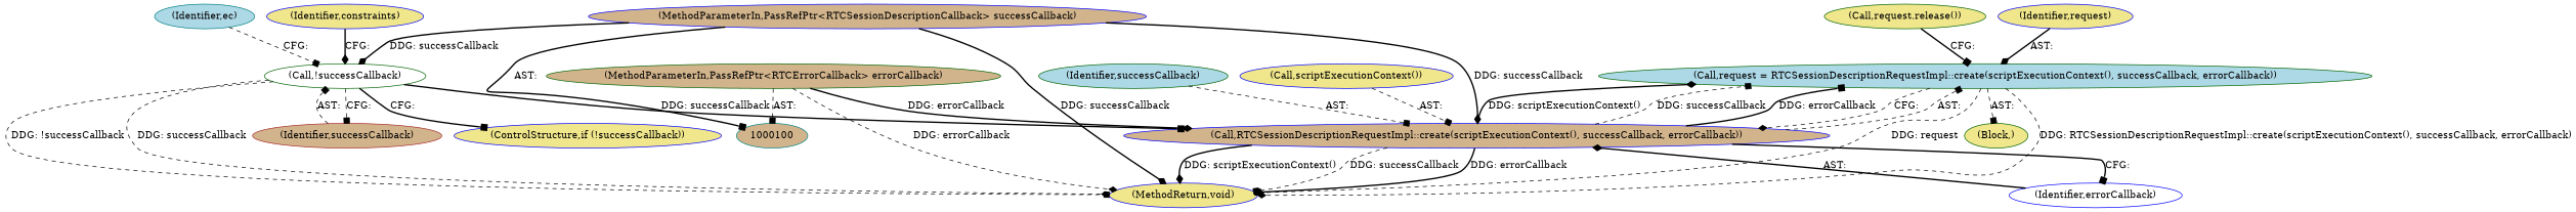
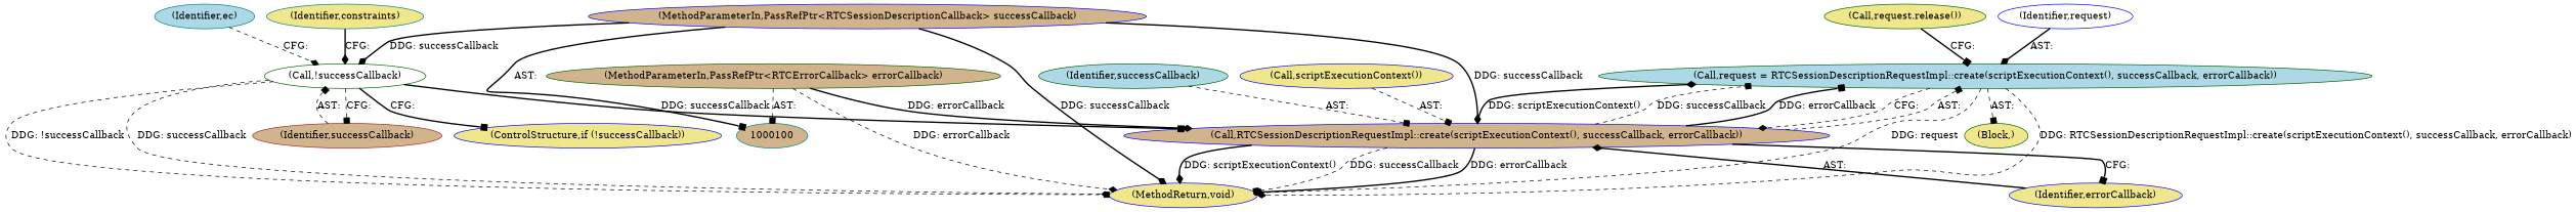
  digraph {
    node [color=blue fillcolor=khaki style=filled]
    edge [arrowhead=box style=dashed]
    n1 [color=darkgreen fillcolor=lightblue label="(Call,request = RTCSessionDescriptionRequestImpl::create(scriptExecutionContext(), successCallback, errorCallback))"]
    n2 [fillcolor=tan label="(Call,RTCSessionDescriptionRequestImpl::create(scriptExecutionContext(), successCallback, errorCallback))"]
    n3 [label="(MethodReturn,void)"]
    n4 [color=darkgreen label="(Block,)"]
-   n5 [fillcolor=white label="(Identifier,errorCallback)"]
+   n5 [label="(Identifier,errorCallback)"]
    n6 [color=darkgreen fillcolor=white label="(Call,!successCallback)"]
    n7 [label="(ControlStructure,if (!successCallback))"]
    n8 [color=brown fillcolor=tan label="(Identifier,successCallback)"]
    n9 [fillcolor=tan label="(MethodParameterIn,PassRefPtr<RTCSessionDescriptionCallback> successCallback)"]
    1000100 [color=teal fillcolor=tan]
    n11 [color=darkgreen fillcolor=tan label="(MethodParameterIn,PassRefPtr<RTCErrorCallback> errorCallback)"]
    n12 [color=teal fillcolor=lightblue label="(Identifier,ec)"]
-   n13 [label="(Identifier,constraints)"]
+   n13 [color=teal label="(Identifier,constraints)"]
    n14 [color=darkgreen label="(Call,request.release())"]
    n15 [color=darkgreen fillcolor=lightblue label="(Identifier,successCallback)"]
-   n16 [label="(Identifier,request)"]
+   n16 [fillcolor=white label="(Identifier,request)"]
    n17 [label="(Call,scriptExecutionContext())"]
    n1 -> n2 [arrowhead=diamond label="CFG: "]
    n1 -> n3 [arrowhead=diamond label="DDG: RTCSessionDescriptionRequestImpl::create(scriptExecutionContext(), successCallback, errorCallback)"]
    n1 -> n3 [arrowhead=diamond label="DDG: request"]
    n1 -> n4 [label="AST: "]
    n2 -> n1 [label="AST: "]
    n2 -> n1 [arrowhead=diamond label="DDG: scriptExecutionContext()" style=bold]
    n2 -> n1 [label="DDG: successCallback"]
    n2 -> n1 [label="DDG: errorCallback" style=bold]
    n2 -> n3 [label="DDG: errorCallback" style=bold]
    n2 -> n3 [arrowhead=diamond label="DDG: scriptExecutionContext()" style=bold]
    n2 -> n3 [label="DDG: successCallback"]
    n2 -> n5 [label="CFG: " style=bold]
    n5 -> n2 [arrowhead=diamond label="AST: " style=bold]
    n6 -> n2 [label="DDG: successCallback" style=bold]
    n6 -> n3 [arrowhead=diamond label="DDG: successCallback"]
    n6 -> n3 [label="DDG: !successCallback"]
    n6 -> n7 [label="CFG: " style=bold]
    n6 -> n8 [label="CFG: "]
    n8 -> n6 [label="AST: "]
    n9 -> n2 [arrowhead=diamond label="DDG: successCallback" style=bold]
    n9 -> n3 [arrowhead=diamond label="DDG: successCallback" style=bold]
    n9 -> n6 [arrowhead=diamond label="DDG: successCallback" style=bold]
    n9 -> 1000100 [label="AST: " style=bold]
    n11 -> n2 [arrowhead=diamond label="DDG: errorCallback" style=bold]
    n11 -> n3 [arrowhead=diamond label="DDG: errorCallback"]
    n11 -> 1000100 [label="AST: "]
-   n12 -> n6 [label="CFG: "]
+   n12 -> n6 [arrowhead=diamond label="CFG: "]
    n13 -> n6 [arrowhead=diamond label="CFG: " style=bold]
    n14 -> n1 [label="CFG: " style=bold]
    n15 -> n2 [label="AST: "]
    n16 -> n1 [arrowhead=diamond label="AST: " style=bold]
    n17 -> n2 [label="AST: "]
  }
